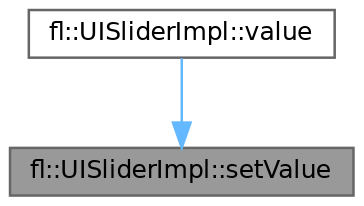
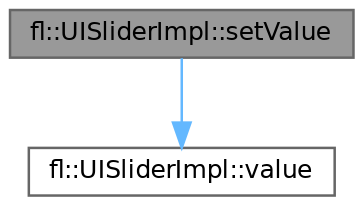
  digraph {
    rankdir=TB
    node [fontname=Helvetica fontsize=10 shape=box style=filled]
    n1 [color=gray40 fillcolor=grey60 fontcolor=black height=0.2 label="fl::UISliderImpl::setValue" width=0.4]
    n2 [color=grey40 fillcolor=white height=0.2 label="fl::UISliderImpl::value" width=0.4]
-   n2 -> n1 [color=steelblue1 fontname=Helvetica fontsize=10 labelfontname=Helvetica labelfontsize=10 style=solid]
+   n1 -> n2 [color=steelblue1 fontname=Helvetica fontsize=10 labelfontname=Helvetica labelfontsize=10 style=solid]
  }
